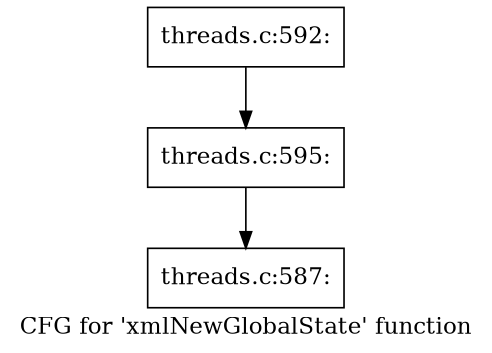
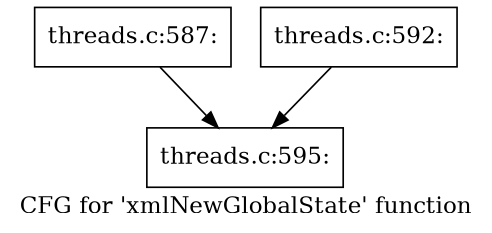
  digraph {
    label="CFG for 'xmlNewGlobalState' function"
    node [shape=record]
    n1 [label="{threads.c:587:}"]
    n2 [label="{threads.c:595:}"]
    n3 [label="{threads.c:592:}"]
-   n2 -> n1
+   n1 -> n2
    n3 -> n2
  }
